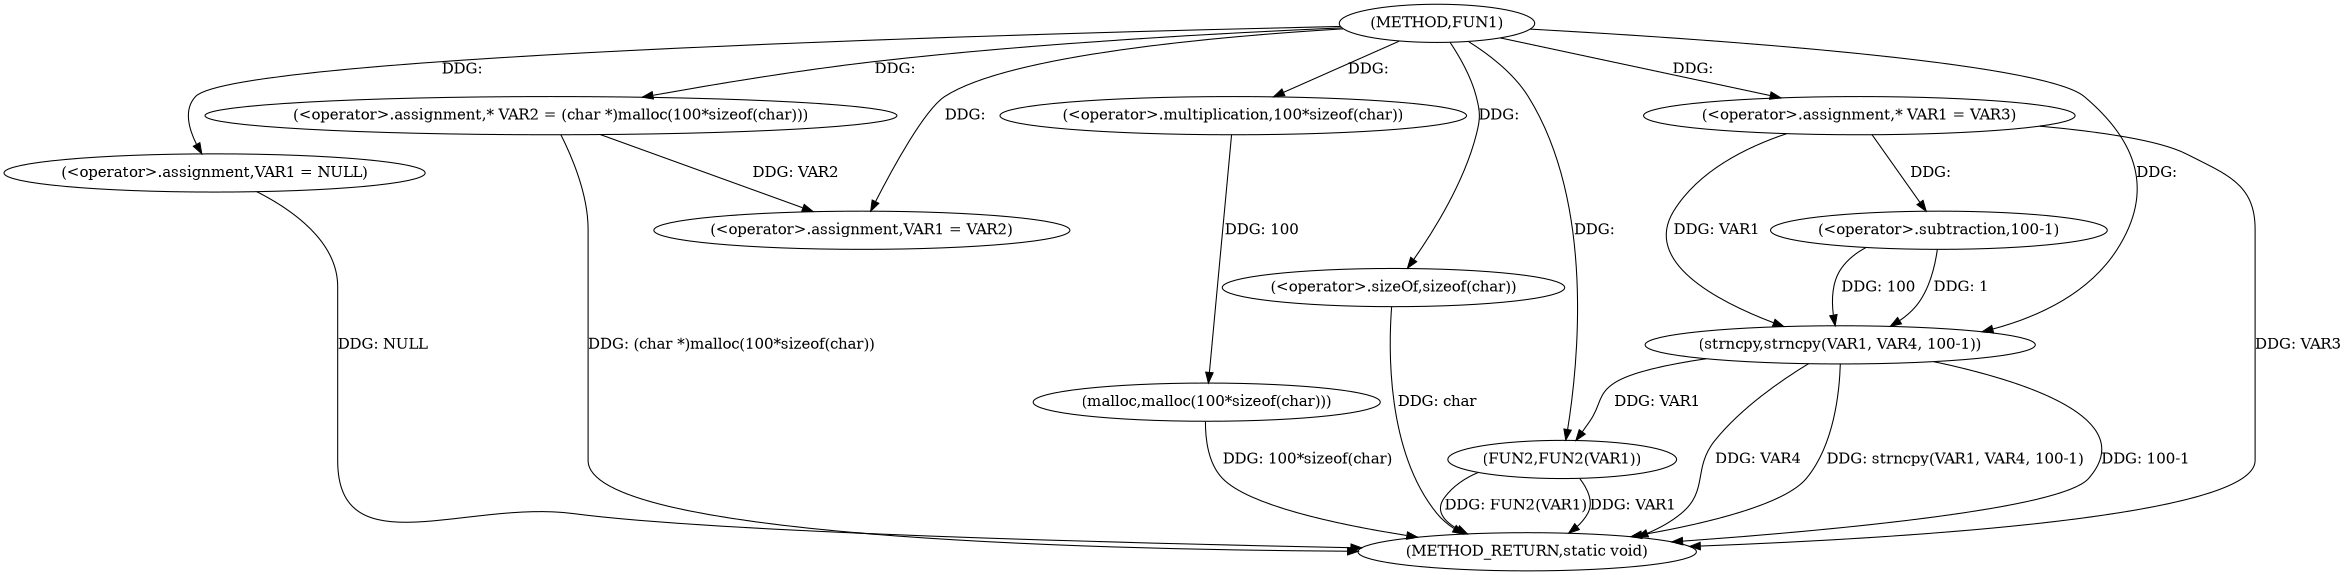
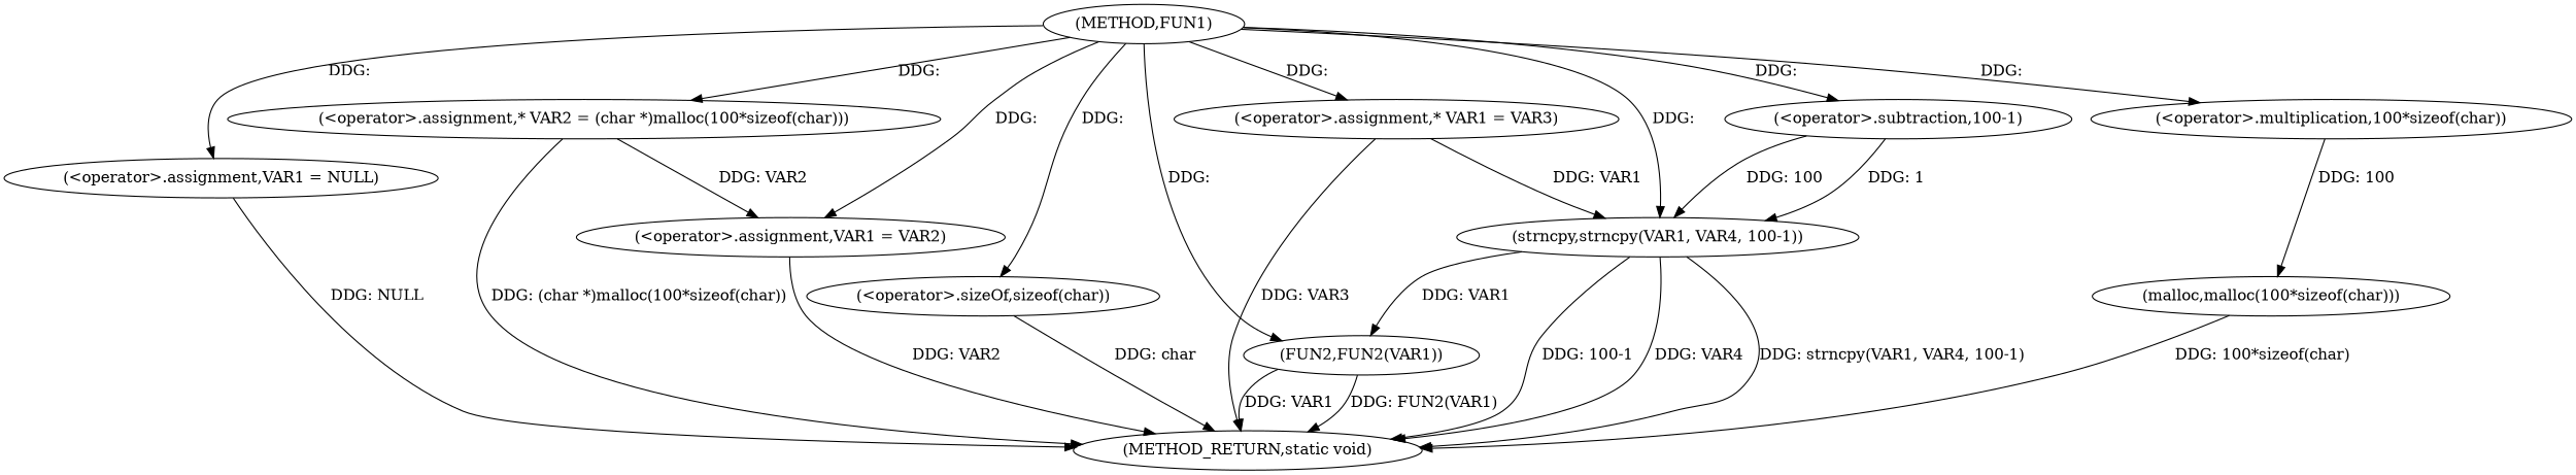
  digraph {
    n1 [label="(METHOD,FUN1)"]
    n2 [label="(<operator>.assignment,VAR1 = NULL)"]
    n3 [label="(<operator>.assignment,* VAR2 = (char *)malloc(100*sizeof(char)))"]
    n4 [label="(<operator>.multiplication,100*sizeof(char))"]
    n5 [label="(<operator>.sizeOf,sizeof(char))"]
    n6 [label="(<operator>.assignment,VAR1 = VAR2)"]
    n7 [label="(<operator>.assignment,* VAR1 = VAR3)"]
    n8 [label="(strncpy,strncpy(VAR1, VAR4, 100-1))"]
    n9 [label="(<operator>.subtraction,100-1)"]
    n10 [label="(FUN2,FUN2(VAR1))"]
    n11 [label="(METHOD_RETURN,static void)"]
    n12 [label="(malloc,malloc(100*sizeof(char)))"]
    n1 -> n2 [label="DDG: "]
    n1 -> n3 [label="DDG: "]
    n1 -> n4 [label="DDG: "]
    n1 -> n5 [label="DDG: "]
    n1 -> n6 [label="DDG: "]
    n1 -> n7 [label="DDG: "]
    n1 -> n8 [label="DDG: "]
-   n7 -> n9 [label="DDG: "]
+   n1 -> n9 [label="DDG: "]
    n1 -> n10 [label="DDG: "]
    n2 -> n11 [label="DDG: NULL"]
    n3 -> n6 [label="DDG: VAR2"]
    n3 -> n11 [label="DDG: (char *)malloc(100*sizeof(char))"]
    n4 -> n12 [label="DDG: 100"]
    n5 -> n11 [label="DDG: char"]
+   n6 -> n11 [label="DDG: VAR2"]
    n7 -> n8 [label="DDG: VAR1"]
    n7 -> n11 [label="DDG: VAR3"]
    n8 -> n10 [label="DDG: VAR1"]
    n8 -> n11 [label="DDG: strncpy(VAR1, VAR4, 100-1)"]
    n8 -> n11 [label="DDG: 100-1"]
    n8 -> n11 [label="DDG: VAR4"]
    n9 -> n8 [label="DDG: 100"]
    n9 -> n8 [label="DDG: 1"]
    n10 -> n11 [label="DDG: FUN2(VAR1)"]
    n10 -> n11 [label="DDG: VAR1"]
    n12 -> n11 [label="DDG: 100*sizeof(char)"]
  }
